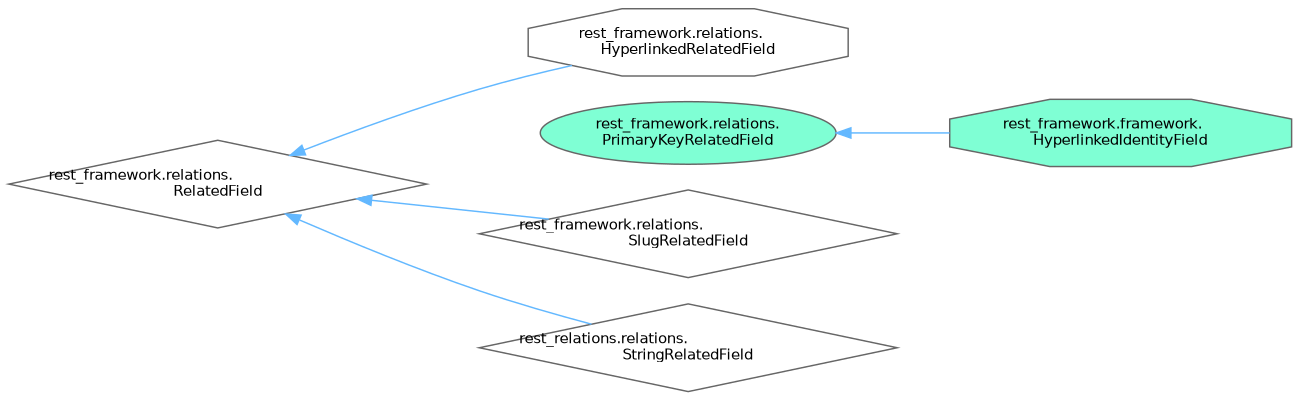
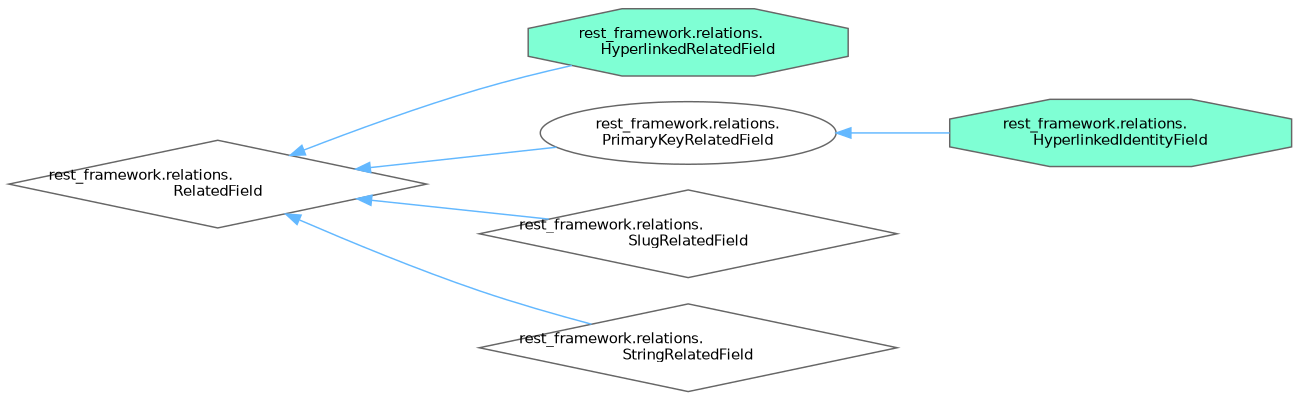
  digraph {
    rankdir=LR
    node [color=gray40 fillcolor=white fontname=Helvetica fontsize=10 shape=diamond style=filled]
    edge [color=steelblue1 dir=back fontname=Helvetica fontsize=10 labelfontname=Helvetica labelfontsize=10 style=solid]
    n1 [fontcolor=black height=0.2 label="rest_framework.relations.\lRelatedField" width=0.4]
-   n2 [height=0.2 label="rest_framework.relations.\lHyperlinkedRelatedField" shape=octagon width=0.4]
-   n3 [fillcolor=aquamarine height=0.2 label="rest_framework.relations.\lPrimaryKeyRelatedField" shape=ellipse width=0.4]
+   n2 [fillcolor=aquamarine height=0.2 label="rest_framework.relations.\lHyperlinkedRelatedField" shape=octagon width=0.4]
+   n3 [height=0.2 label="rest_framework.relations.\lPrimaryKeyRelatedField" shape=ellipse width=0.4]
    n4 [height=0.2 label="rest_framework.relations.\lSlugRelatedField" width=0.4]
-   n5 [height=0.2 label="rest_relations.relations.\lStringRelatedField" width=0.4]
-   n6 [fillcolor=aquamarine height=0.2 label="rest_framework.framework.\lHyperlinkedIdentityField" shape=octagon width=0.4]
+   n5 [height=0.2 label="rest_framework.relations.\lStringRelatedField" width=0.4]
+   n6 [fillcolor=aquamarine height=0.2 label="rest_framework.relations.\lHyperlinkedIdentityField" shape=octagon width=0.4]
    n1 -> n2
+   n1 -> n3
    n1 -> n4
    n1 -> n5
    n3 -> n6
  }
